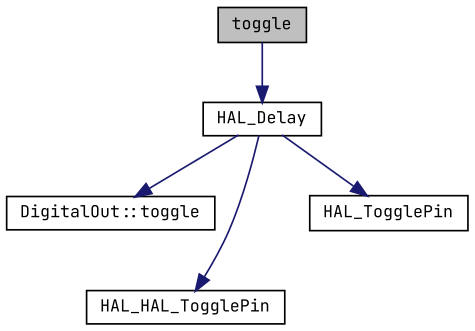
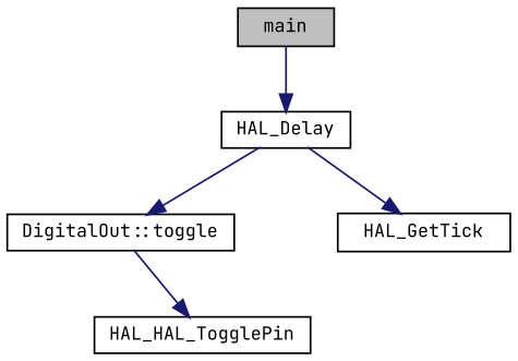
  digraph {
    fontname="JetBrains Mono"
    rankdir=TB
    node [color=black fillcolor=white fontname="JetBrains Mono" fontsize=10 shape=record style=filled]
    edge [color=midnightblue fontname="JetBrains Mono" fontsize=10 labelfontname=Helvetica labelfontsize=10 style=solid]
-   n1 [fillcolor=grey75 fontcolor=black height=0.2 label=toggle width=0.4]
+   n1 [fillcolor=grey75 fontcolor=black height=0.2 label=main width=0.4]
    n2 [height=0.2 label=HAL_Delay width=0.4]
    n3 [height=0.2 label="DigitalOut::toggle" width=0.4]
    n4 [height=0.2 label=HAL_HAL_TogglePin width=0.4]
-   n5 [height=0.2 label=HAL_TogglePin width=0.4]
+   n5 [height=0.2 label=HAL_GetTick width=0.4]
    n1 -> n2
    n2 -> n3
    n2 -> n5
-   n2 -> n4
+   n3 -> n4
  }
